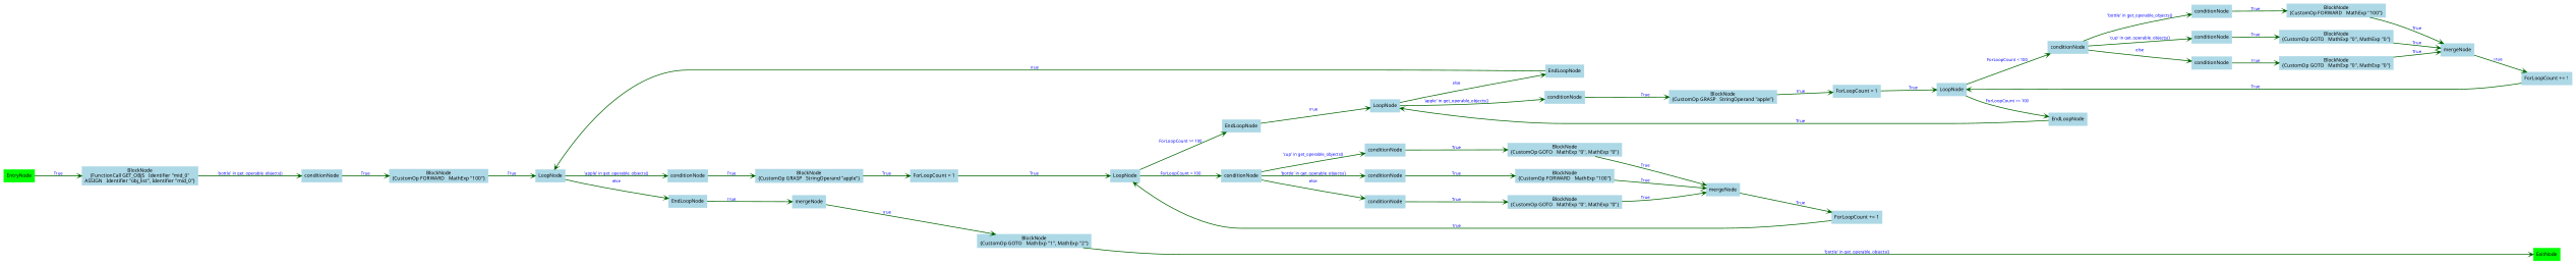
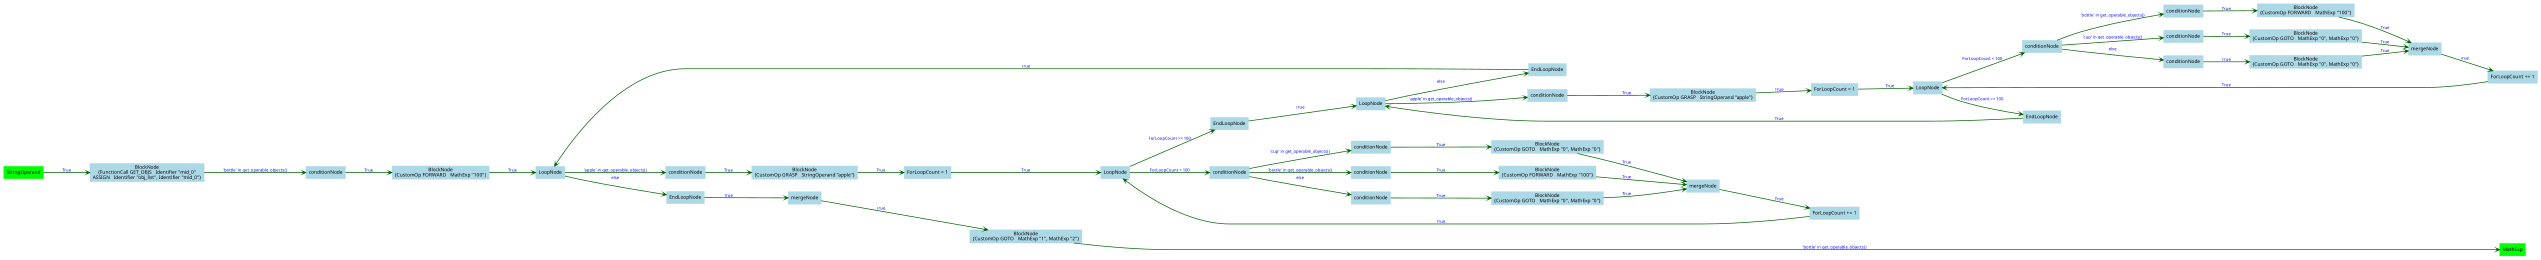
  digraph {
    fontname="Noto Sans"
    nodesep=0.5
    rankdir=LR
    ranksep=1.5
    node [color=lightblue fontcolor=black fontname="Noto Sans" shape=box style=filled]
    edge [arrowhead=vee color=darkgreen fontcolor=blue fontname="Noto Sans" fontsize=12 penwidth=2.0]
-   n1 [color=green label=EntryNode]
-   n2 [color=green label=ExitNode]
+   n1 [color=green label=StringOperand]
+   n2 [color=green label=MathExp]
    n3 [label="BlockNode\n{FunctionCall GET_OBJS   Identifier ''mid_0''\nASSIGN   Identifier ''obj_list'', Identifier ''mid_0''}"]
    n4 [label=EndLoopNode]
    n5 [label=LoopNode]
    n6 [label=EndLoopNode]
    n7 [label=conditionNode]
    n8 [label="BlockNode\n{CustomOp FORWARD   MathExp ''100''}"]
    n9 [label="BlockNode\n{CustomOp GOTO   MathExp ''0'', MathExp ''0''}"]
    n10 [label=mergeNode]
    n11 [label="ForLoopCount += 1"]
    n12 [label=conditionNode]
    n13 [label="BlockNode\n{CustomOp GRASP   StringOperand ''apple''}"]
    n14 [label="ForLoopCount = 1"]
    n15 [label=mergeNode]
    n16 [label="BlockNode\n{CustomOp GOTO   MathExp ''1'', MathExp ''2''}"]
    n17 [label=LoopNode]
    n18 [label="BlockNode\n{CustomOp GRASP   StringOperand ''apple''}"]
    n19 [label=EndLoopNode]
    n20 [label="BlockNode\n{CustomOp FORWARD   MathExp ''100''}"]
    n21 [label=mergeNode]
    n22 [label="ForLoopCount += 1"]
    n23 [label=conditionNode]
    n24 [label="BlockNode\n{CustomOp GOTO   MathExp ''0'', MathExp ''0''}"]
    n25 [label="ForLoopCount = 1"]
    n26 [label=LoopNode]
    n27 [label="BlockNode\n{CustomOp GOTO   MathExp ''0'', MathExp ''0''}"]
    n28 [label=LoopNode]
    n29 [label=conditionNode]
    n30 [label=conditionNode]
    n31 [label="BlockNode\n{CustomOp FORWARD   MathExp ''100''}"]
    n32 [label=EndLoopNode]
    n33 [label=conditionNode]
    n34 [label=conditionNode]
    n35 [label="BlockNode\n{CustomOp GOTO   MathExp ''0'', MathExp ''0''}"]
    n36 [label=conditionNode]
    n37 [label=conditionNode]
    n38 [label=conditionNode]
    n39 [label=conditionNode]
    subgraph sub_1 {
      rank=min
      n1
    }
    subgraph sub_2 {
      rank=max
      n2
    }
    n1 -> n3 [label=True]
    n3 -> n38 [label="'bottle' in get_operable_objects()"]
    n4 -> n5 [label=True]
    n5 -> n6 [label=else]
    n5 -> n7 [label="'apple' in get_operable_objects()"]
    n6 -> n15 [label=True]
    n7 -> n18 [label=True]
    n8 -> n5 [label=True]
    n9 -> n10 [label=True]
    n10 -> n11 [label=True]
    n11 -> n26 [label=True]
    n12 -> n13 [label=True]
    n13 -> n14 [label=True]
    n14 -> n28 [label=True]
    n15 -> n16 [label=True]
    n16 -> n2 [label="'bottle' in get_operable_objects()"]
    n17 -> n4 [label=else]
    n17 -> n12 [label="'apple' in get_operable_objects()"]
    n18 -> n25 [label=True]
    n19 -> n17 [label=True]
    n20 -> n21 [label=True]
    n21 -> n22 [label=True]
    n22 -> n28 [label=True]
    n23 -> n24 [label=True]
    n24 -> n21 [label=True]
    n25 -> n26 [label=True]
    n26 -> n32 [label="ForLoopCount >= 100"]
    n26 -> n33 [label="ForLoopCount < 100"]
    n27 -> n21 [label=True]
    n28 -> n19 [label="ForLoopCount >= 100"]
    n28 -> n29 [label="ForLoopCount < 100"]
    n29 -> n23 [label="'cup' in get_operable_objects()"]
    n29 -> n37 [label="'bottle' in get_operable_objects()"]
    n29 -> n39 [label=else]
    n30 -> n31 [label=True]
    n31 -> n10 [label=True]
    n32 -> n17 [label=True]
    n33 -> n30 [label="'bottle' in get_operable_objects()"]
    n33 -> n34 [label=else]
    n33 -> n36 [label="'cup' in get_operable_objects()"]
    n34 -> n35 [label=True]
    n35 -> n10 [label=True]
    n36 -> n9 [label=True]
    n37 -> n20 [label=True]
    n38 -> n8 [label=True]
    n39 -> n27 [label=True]
  }
